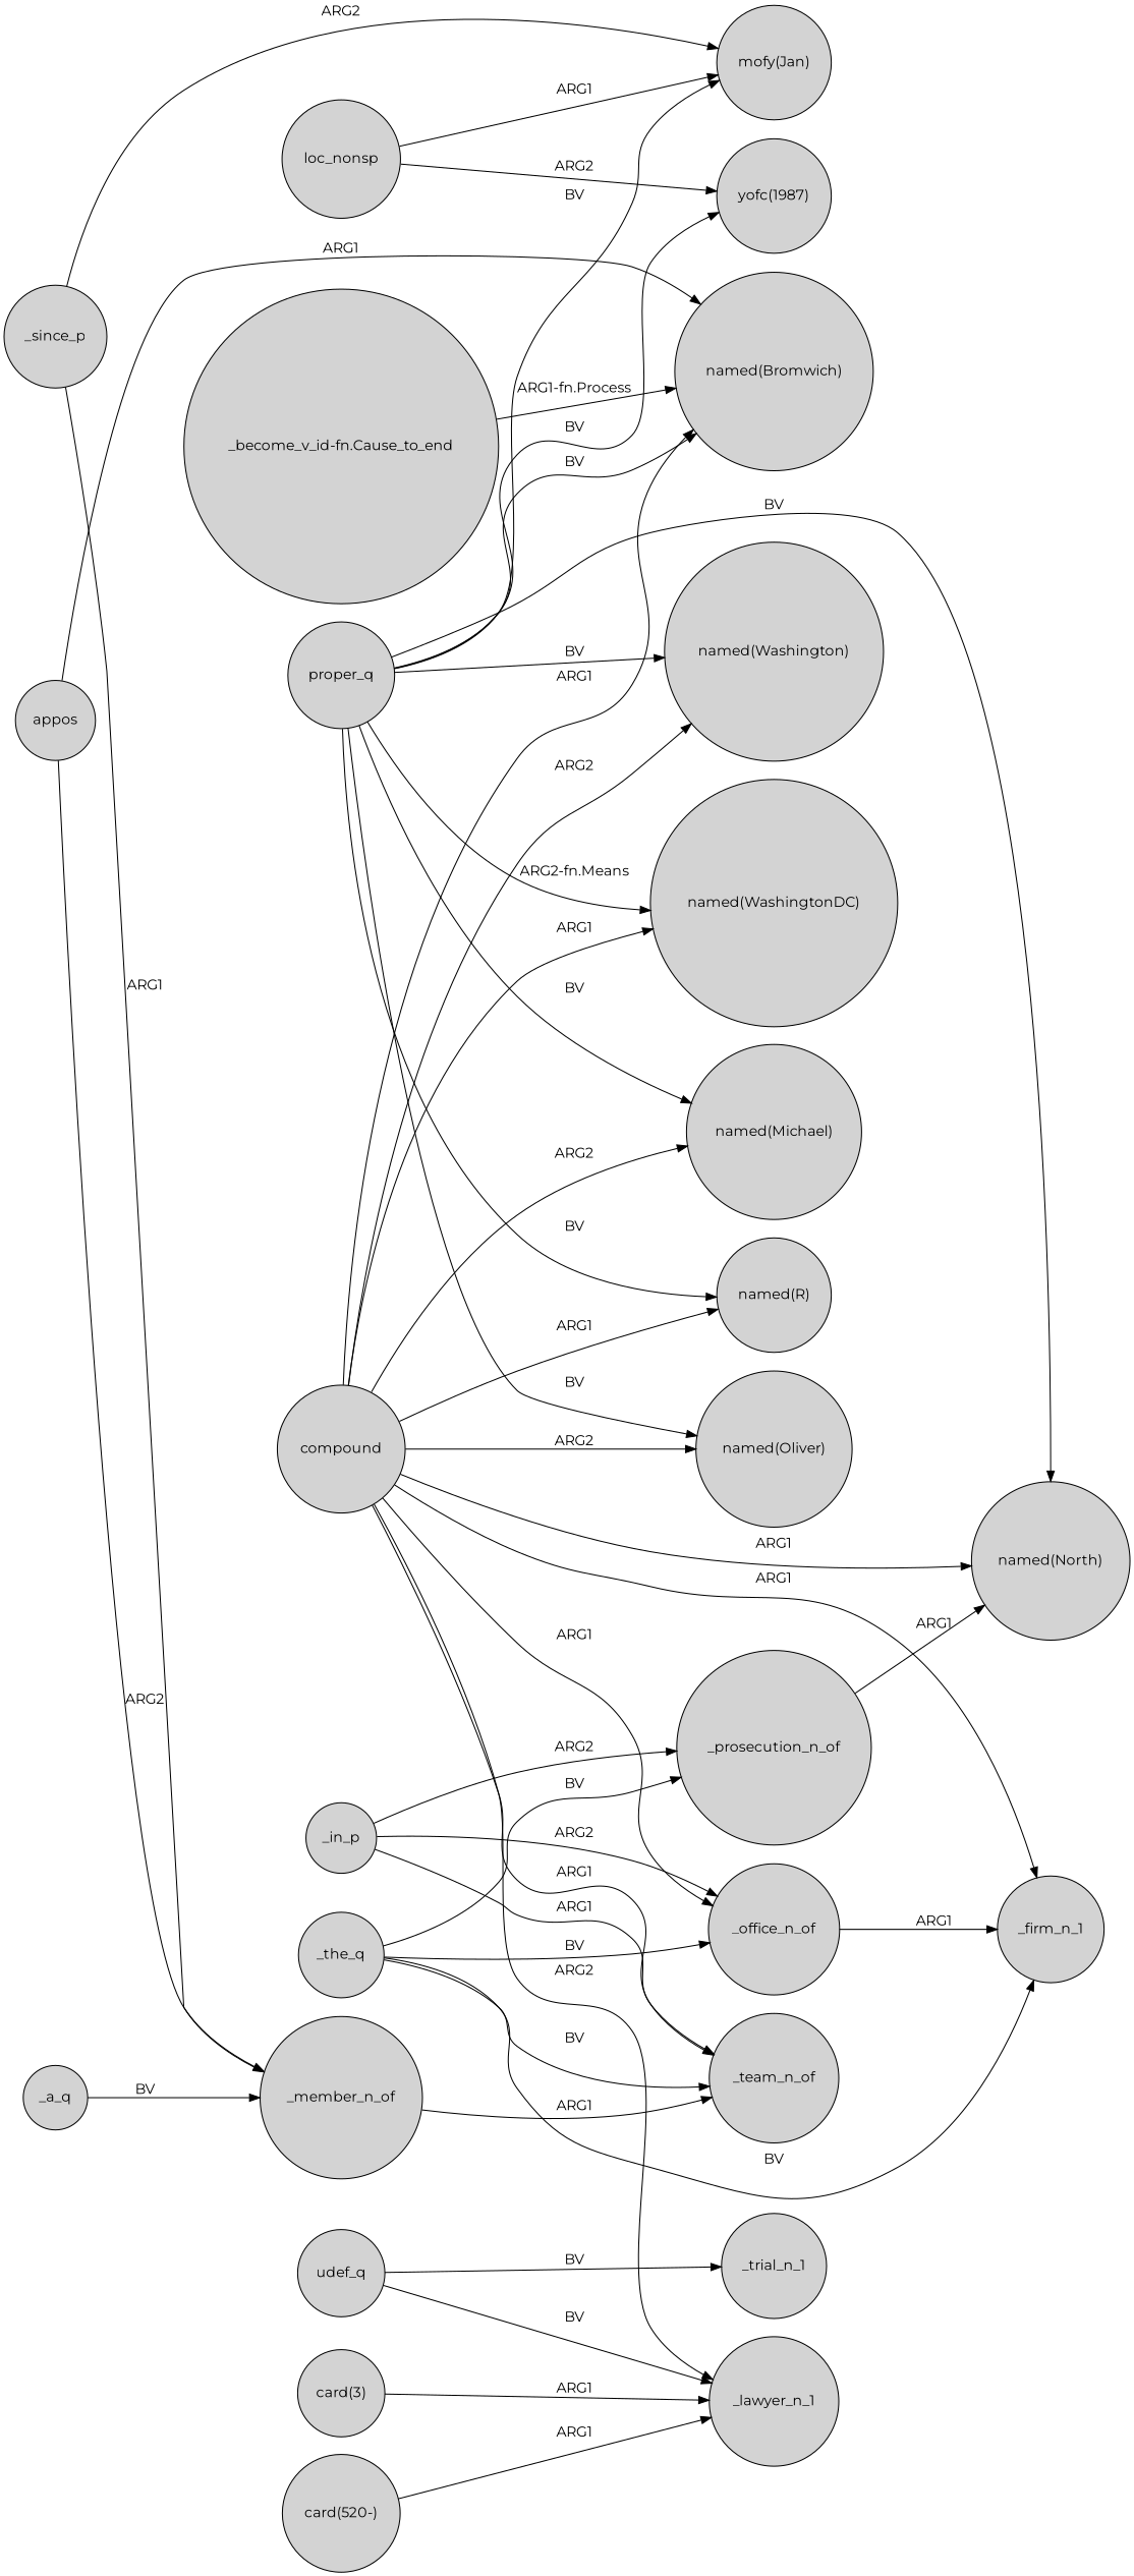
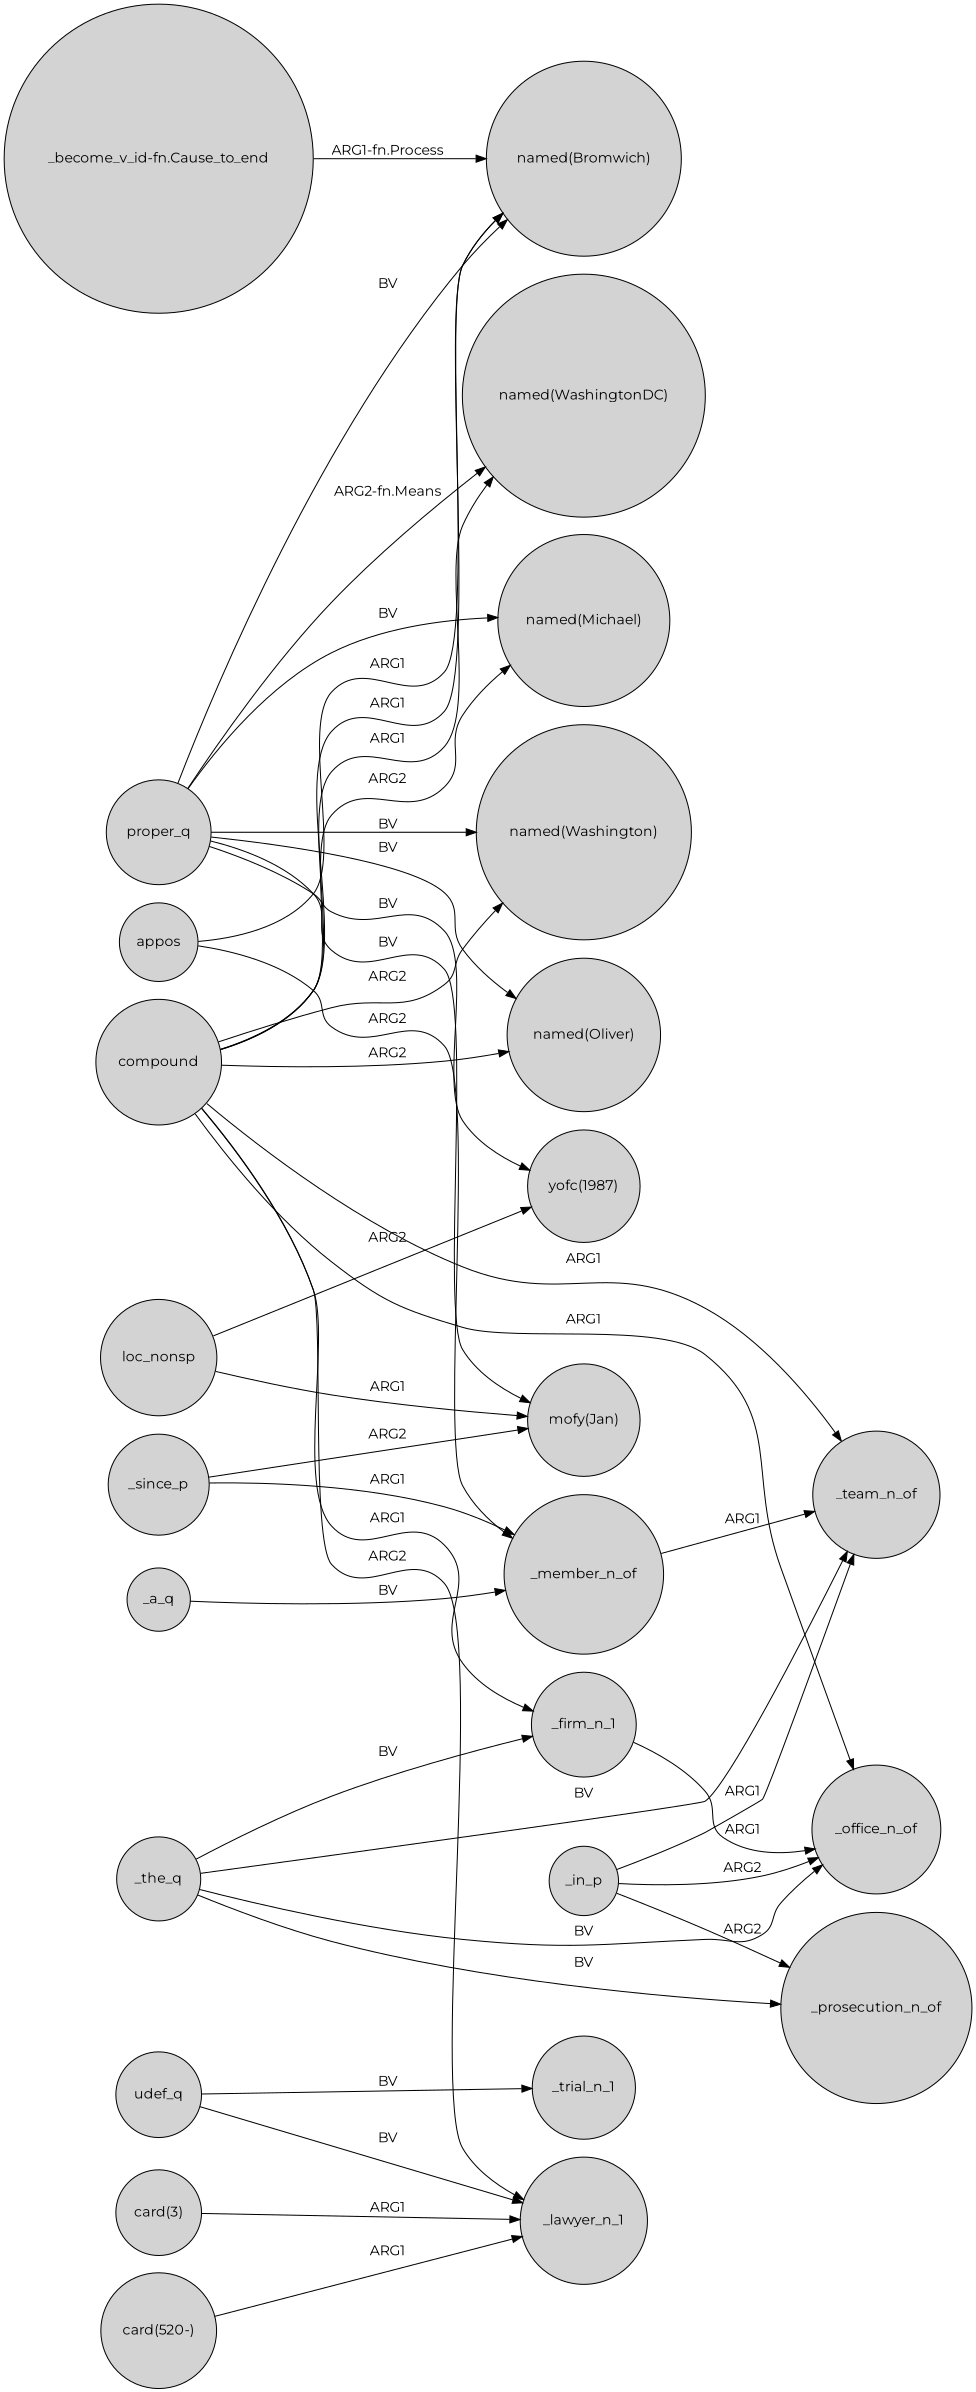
  digraph {
    fontname=Montserrat
    rankdir=LR
    node [fontname=Montserrat shape=circle style=filled]
    edge [fontname=Montserrat]
    proper_q
    "named(Bromwich)"
-   "named(North)"
    "mofy(Jan)"
    "named(Michael)"
    "named(Oliver)"
-   "named(R)"
    "yofc(1987)"
    "named(WashingtonDC)"
    "named(Washington)"
    compound
    _team_n_of
    _lawyer_n_1
    _firm_n_1
    _office_n_of
    _in_p
    _prosecution_n_of
    _a_q
    _member_n_of
    "_become_v_id-fn.Cause_to_end"
    udef_q
    _trial_n_1
    appos
    "card(3)"
    _the_q
    loc_nonsp
    "card(520-)"
    _since_p
    proper_q -> "named(Bromwich)" [label=BV]
-   proper_q -> "named(North)" [label=BV]
    proper_q -> "mofy(Jan)" [label=BV]
    proper_q -> "named(Michael)" [label=BV]
    proper_q -> "named(Oliver)" [label=BV]
-   proper_q -> "named(R)" [label=BV]
    proper_q -> "yofc(1987)" [label=BV]
    proper_q -> "named(WashingtonDC)" [label="ARG2-fn.Means"]
    proper_q -> "named(Washington)" [label=BV]
    compound -> "named(Bromwich)" [label=ARG1]
-   compound -> "named(North)" [label=ARG1]
    compound -> "named(Michael)" [label=ARG2]
    compound -> "named(Oliver)" [label=ARG2]
-   compound -> "named(R)" [label=ARG1]
    compound -> "named(WashingtonDC)" [label=ARG1]
    compound -> "named(Washington)" [label=ARG2]
    compound -> _team_n_of [label=ARG1]
    compound -> _lawyer_n_1 [label=ARG2]
    compound -> _firm_n_1 [label=ARG1]
    compound -> _office_n_of [label=ARG1]
-   _office_n_of -> _firm_n_1 [label=ARG1]
+   _firm_n_1 -> _office_n_of [label=ARG1]
    _in_p -> _team_n_of [label=ARG1]
    _in_p -> _office_n_of [label=ARG2]
    _in_p -> _prosecution_n_of [label=ARG2]
-   _prosecution_n_of -> "named(North)" [label=ARG1]
    _a_q -> _member_n_of [label=BV]
    _member_n_of -> _team_n_of [label=ARG1]
    "_become_v_id-fn.Cause_to_end" -> "named(Bromwich)" [label="ARG1-fn.Process"]
    udef_q -> _lawyer_n_1 [label=BV]
    udef_q -> _trial_n_1 [label=BV]
    appos -> "named(Bromwich)" [label=ARG1]
    appos -> _member_n_of [label=ARG2]
    "card(3)" -> _lawyer_n_1 [label=ARG1]
    _the_q -> _team_n_of [label=BV]
    _the_q -> _firm_n_1 [label=BV]
    _the_q -> _office_n_of [label=BV]
    _the_q -> _prosecution_n_of [label=BV]
    loc_nonsp -> "mofy(Jan)" [label=ARG1]
    loc_nonsp -> "yofc(1987)" [label=ARG2]
    "card(520-)" -> _lawyer_n_1 [label=ARG1]
    _since_p -> "mofy(Jan)" [label=ARG2]
    _since_p -> _member_n_of [label=ARG1]
  }
